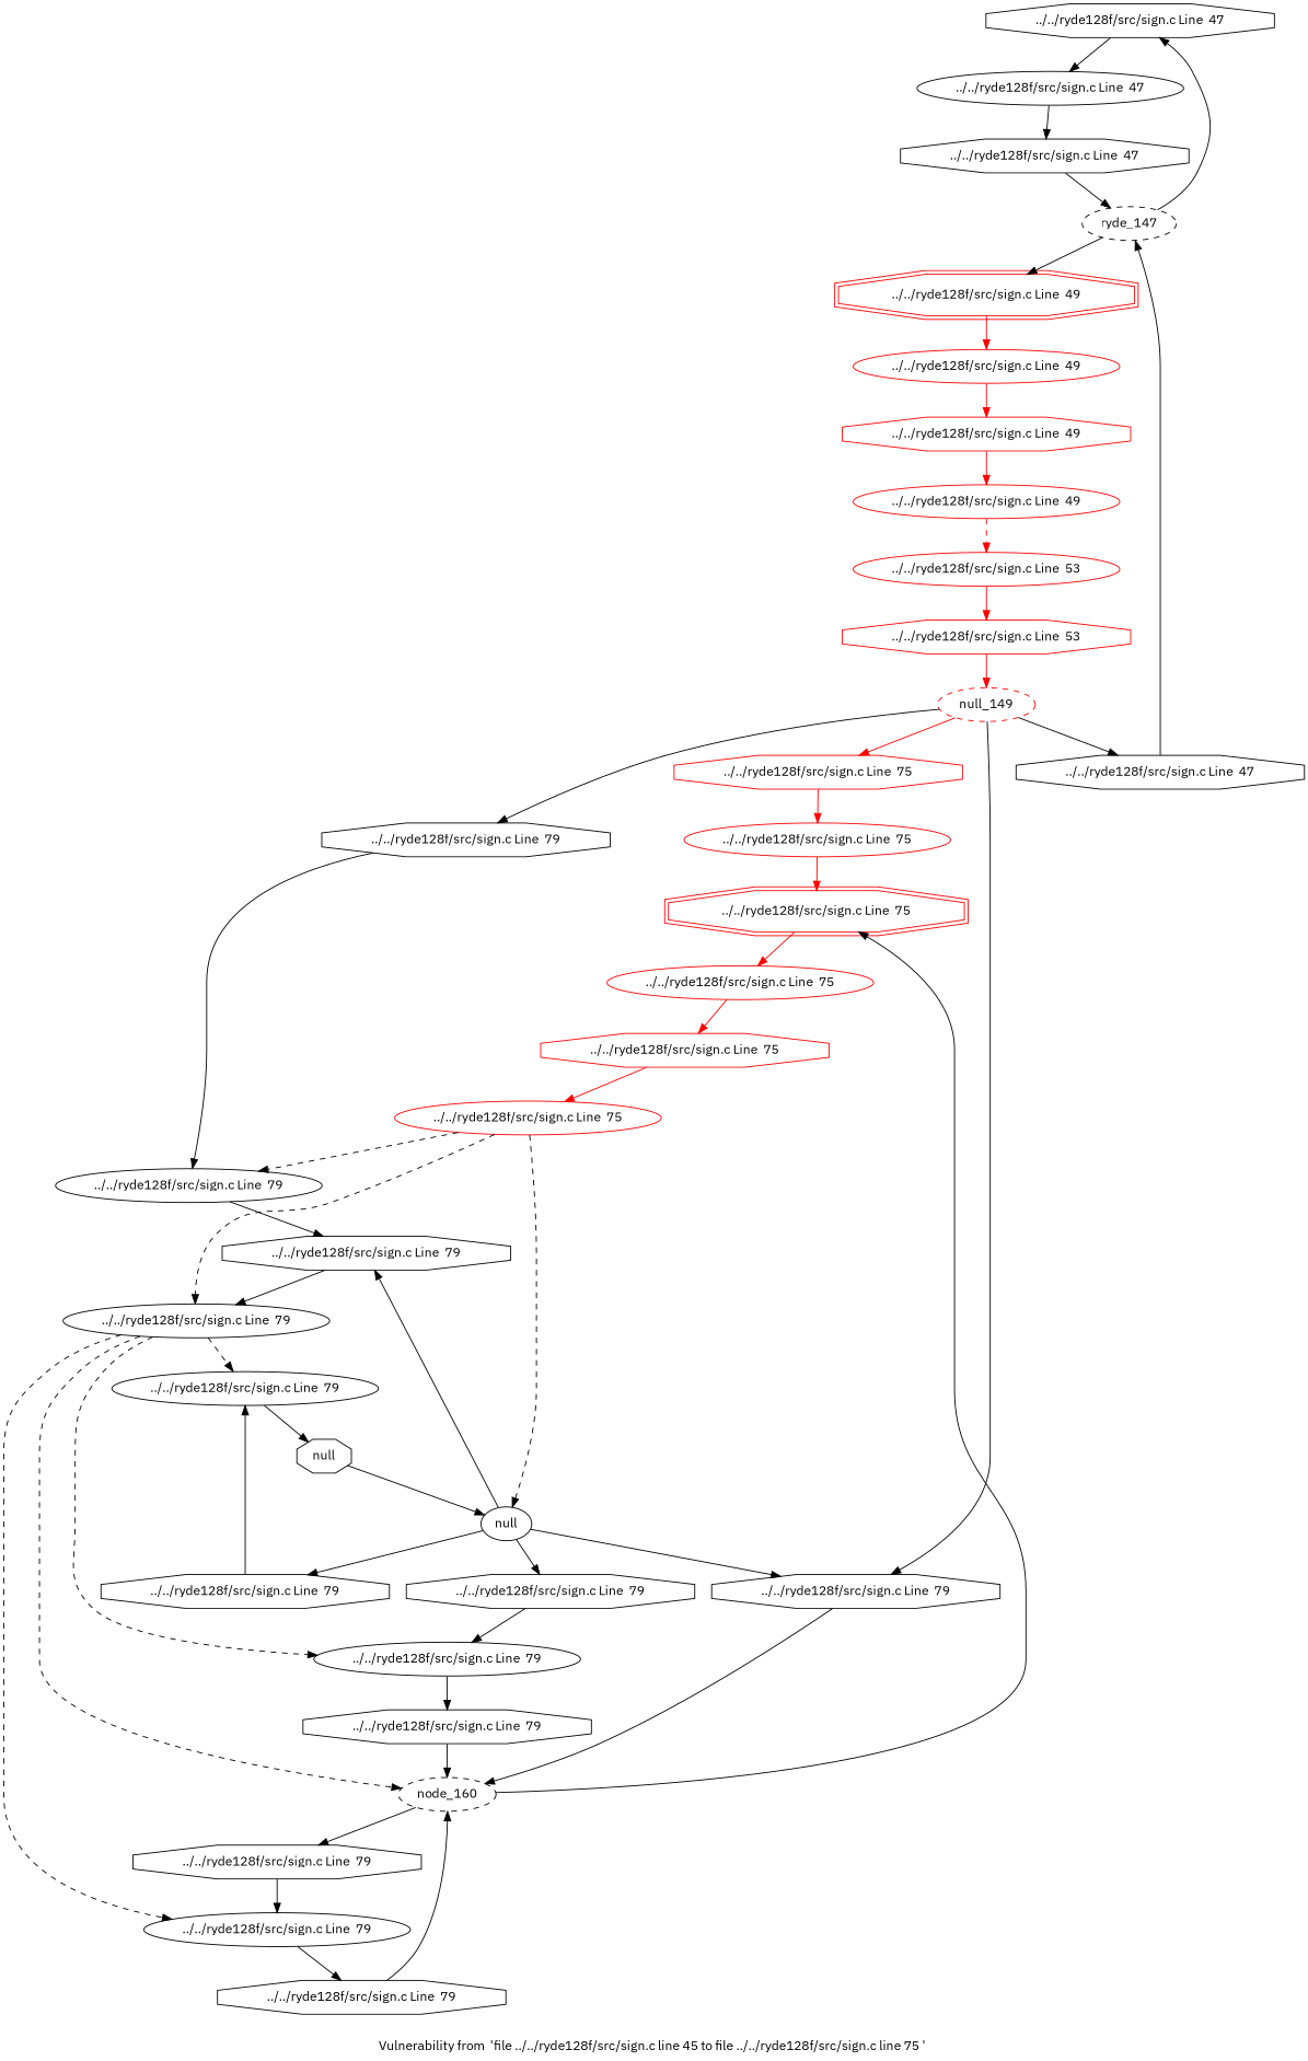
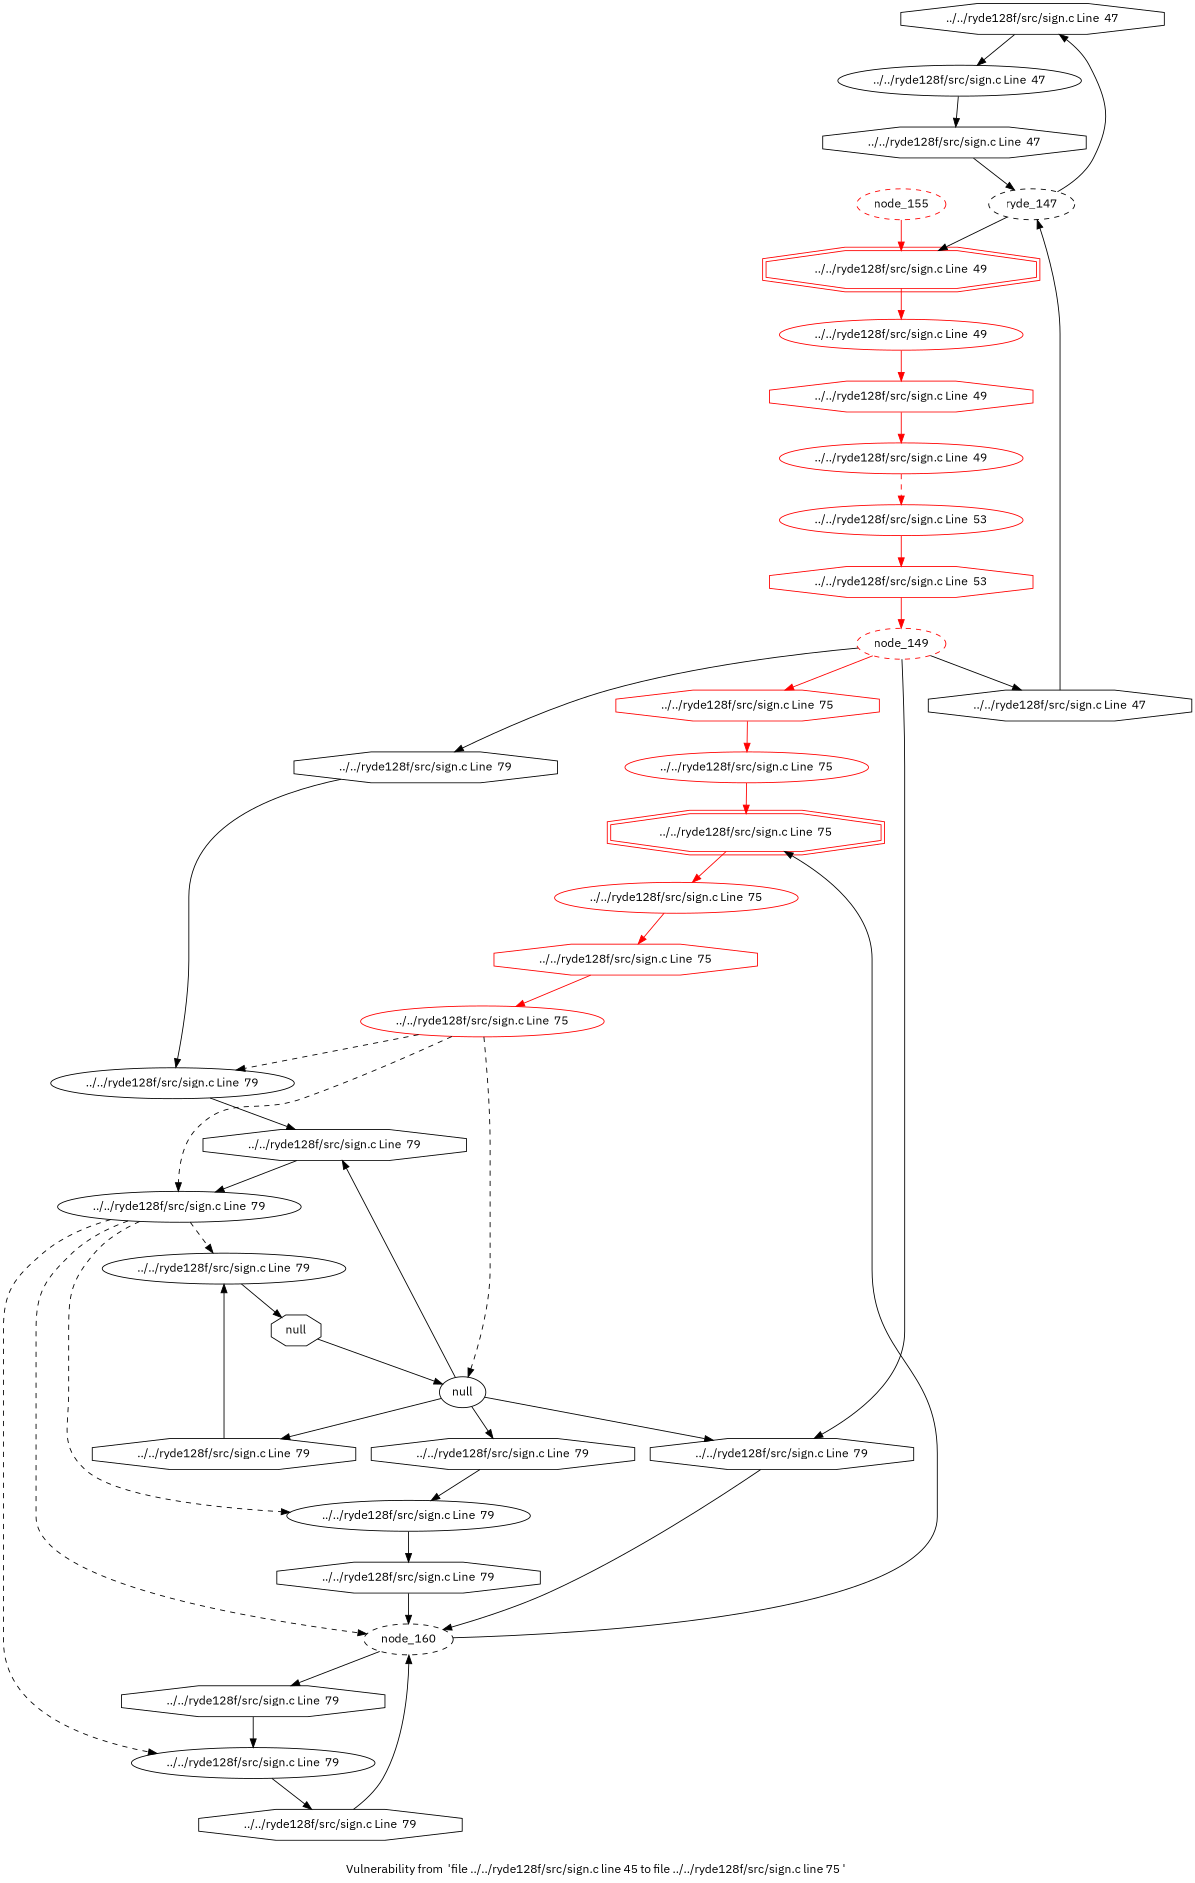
  digraph {
    fontname="IBM Plex Sans"
    label="Vulnerability from  'file ../../ryde128f/src/sign.c line 45 to file ../../ryde128f/src/sign.c line 75 ' "
    node [fontname="IBM Plex Sans" shape=ellipse style=solid]
    edge [fontname="IBM Plex Sans"]
    n1 [label="../../ryde128f/src/sign.c Line  47" shape=octagon]
    n2 [label="../../ryde128f/src/sign.c Line  47"]
    n3 [label="../../ryde128f/src/sign.c Line  47" shape=octagon]
    n4 [label=ryde_147 style=dashed]
    n5 [color=red label="../../ryde128f/src/sign.c Line  49" shape=doubleoctagon]
-   node_149 [color=red style=dashed label=null_149]
+   node_149 [color=red style=dashed]
    n7 [label="../../ryde128f/src/sign.c Line  47" shape=octagon]
    n8 [color=red label="../../ryde128f/src/sign.c Line  75" shape=octagon]
    n9 [label="../../ryde128f/src/sign.c Line  79" shape=octagon]
    n10 [label="../../ryde128f/src/sign.c Line  79" shape=octagon]
    n11 [color=red label="../../ryde128f/src/sign.c Line  75"]
    n12 [label="../../ryde128f/src/sign.c Line  79"]
    node_160 [style=dashed]
    n14 [color=red label="../../ryde128f/src/sign.c Line  75" shape=doubleoctagon]
    n15 [label="../../ryde128f/src/sign.c Line  79" shape=octagon]
    n16 [label="../../ryde128f/src/sign.c Line  79" shape=octagon]
    n17 [color=red label="../../ryde128f/src/sign.c Line  49"]
    n18 [color=red label="../../ryde128f/src/sign.c Line  49" shape=octagon]
    n19 [color=red label="../../ryde128f/src/sign.c Line  49"]
    n20 [color=red label="../../ryde128f/src/sign.c Line  53"]
+   node_155 [color=red style=dashed]
    n22 [color=red label="../../ryde128f/src/sign.c Line  53" shape=octagon]
    n23 [color=red label="../../ryde128f/src/sign.c Line  75"]
    n24 [label="../../ryde128f/src/sign.c Line  79"]
    n25 [color=red label="../../ryde128f/src/sign.c Line  75" shape=octagon]
    n26 [label="../../ryde128f/src/sign.c Line  79" shape=octagon]
    n27 [color=red label="../../ryde128f/src/sign.c Line  75"]
    n28 [label=null]
    n29 [label="../../ryde128f/src/sign.c Line  79"]
    n30 [label="../../ryde128f/src/sign.c Line  79" shape=octagon]
    n31 [label="../../ryde128f/src/sign.c Line  79" shape=octagon]
    n32 [label="../../ryde128f/src/sign.c Line  79"]
    n33 [label="../../ryde128f/src/sign.c Line  79"]
    n34 [label=null shape=octagon]
    n35 [label="../../ryde128f/src/sign.c Line  79" shape=octagon]
    n1 -> n2
    n2 -> n3
    n3 -> n4
    n4 -> n1
    n4 -> n5
    n5 -> n17 [color=red]
    node_149 -> n7
    node_149 -> n8 [color=red]
    node_149 -> n9
    node_149 -> n10
    n7 -> n4
    n8 -> n11 [color=red]
    n9 -> n12
    n10 -> node_160
    n11 -> n14 [color=red]
    n12 -> n15
    node_160 -> n14
    node_160 -> n16
    n14 -> n23 [color=red]
    n15 -> n29
    n16 -> n24
    n17 -> n18 [color=red]
    n18 -> n19 [color=red]
    n19 -> n20 [color=red style=dashed]
    n20 -> n22 [color=red]
+   node_155 -> n5 [color=red]
    n22 -> node_149 [color=red]
    n23 -> n25 [color=red]
    n24 -> n26
    n25 -> n27 [color=red]
    n26 -> node_160
    n27 -> n12 [style=dashed]
    n27 -> n28 [style=dashed]
    n27 -> n29 [style=dashed]
    n28 -> n10
    n28 -> n15
    n28 -> n30
    n28 -> n31
    n29 -> node_160 [style=dashed]
    n29 -> n24 [style=dashed]
    n29 -> n32 [style=dashed]
    n29 -> n33 [style=dashed]
    n30 -> n32
    n31 -> n33
    n32 -> n34
    n33 -> n35
    n34 -> n28
    n35 -> node_160
  }
